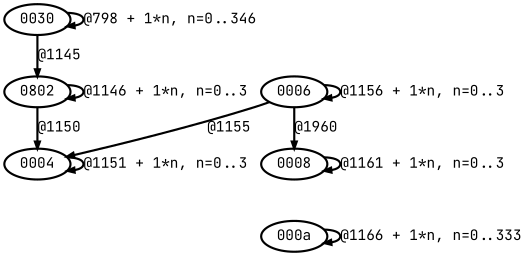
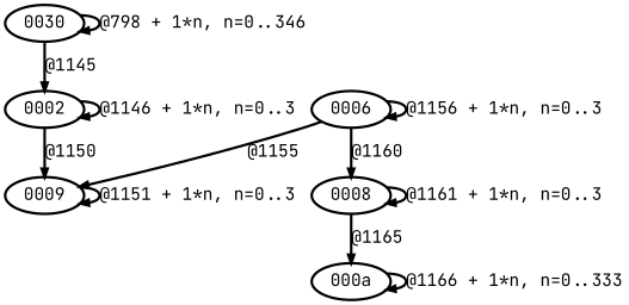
  digraph {
    fontname="JetBrains Mono"
    node [fontname="JetBrains Mono" fontsize=20 penwidth=3 shape=oval style=rounded]
    edge [arrowsize=1 color=black fontname="JetBrains Mono" fontsize=20 penwidth=3 style=bold]
    n1 [label=0030]
-   0002 [label=0802]
-   0004
+   0002
+   0004 [label=0009]
    0006
    0008
    "000a"
    n1 -> n1 [label="@798 + 1*n, n=0..346"]
    n1 -> 0002 [label="@1145"]
    0002 -> 0002 [label="@1146 + 1*n, n=0..3"]
    0002 -> 0004 [label="@1150"]
    0004 -> 0004 [label="@1151 + 1*n, n=0..3"]
    0006 -> 0004 [label="@1155"]
    0006 -> 0006 [label="@1156 + 1*n, n=0..3"]
-   0006 -> 0008 [label="@1960"]
+   0006 -> 0008 [label="@1160"]
    0008 -> 0008 [label="@1161 + 1*n, n=0..3"]
+   0008 -> "000a" [label="@1165"]
    "000a" -> "000a" [label="@1166 + 1*n, n=0..333"]
  }
